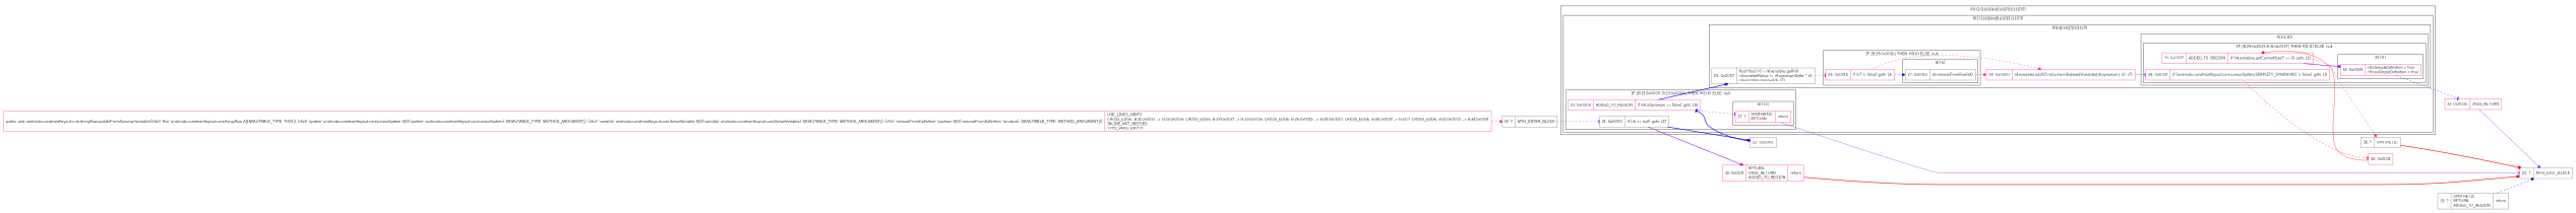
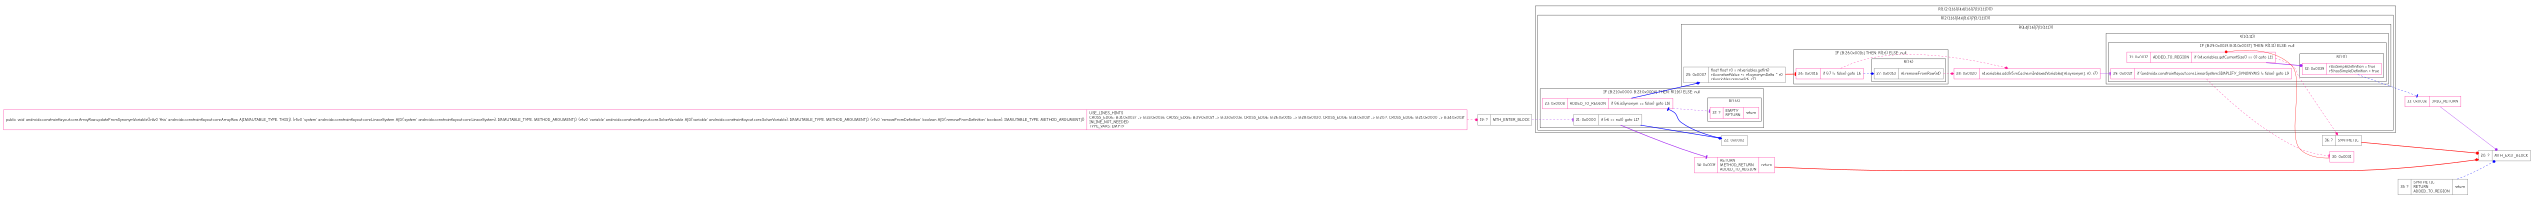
  digraph {
    fontname="Comic Neue"
    rankdir=LR
    node [color=deeppink fontname="Comic Neue" shape=record]
    edge [arrowhead=tee color=purple fontname="Comic Neue" style=dashed]
-   n1 [label="{37\:\ ?|SYNTHETIC\lRETURN\l|return\l}"]
+   n1 [label="{37\:\ ?|EMPTY\lRETURN\l|return\l}"]
    n2 [color=gray40 label="{21\:\ 0x0000|if (r6 == null) goto L17\l}"]
    n3 [label="{23\:\ 0x0004|ADDED_TO_REGION\l|if (r6.isSynonym == false) goto L16\l}"]
    n4 [color=gray40 label="{27\:\ 0x001d|r6.removeFromRow(r4)\l}"]
    n5 [label="{26\:\ 0x001b|if (r7 != false) goto L6\l}"]
    n6 [label="{32\:\ 0x0039|r4.isSimpleDefinition = true\lr5.hasSimpleDefinition = true\l}"]
    n7 [label="{29\:\ 0x002f|if (androidx.constraintlayout.core.LinearSystem.SIMPLIFY_SYNONYMS != false) goto L9\l}"]
    n8 [label="{31\:\ 0x0037|ADDED_TO_REGION\l|if (r4.variables.getCurrentSize() == 0) goto L11\l}"]
    n9 [color=gray40 label="{25\:\ 0x0007|float float r0 = r4.variables.get(r6)\lr4.constantValue += r6.synonymDelta * r0\lr4.variables.remove(r6, r7)\l}"]
    n10 [label="{28\:\ 0x0020|r4.variables.add(r5.mCache.mIndexedVariables[r6.synonym], r0, r7)\l}"]
    n11 [color=gray40 label="{20\:\ ?|MTH_EXIT_BLOCK\l}"]
    n12 [color=gray40 label="{22\:\ 0x0002}"]
-   n13 [label="{34\:\ 0x003f|RETURN\lORIG_RETURN\lADDED_TO_REGION\l|return\l}"]
+   n13 [label="{34\:\ 0x003f|RETURN\lMETHOD_RETURN\lADDED_TO_REGION\l|return\l}"]
    n14 [label="{33\:\ 0x003e|ORIG_RETURN\l}"]
    n15 [label="{30\:\ 0x0031}"]
    n16 [color=gray40 label="{36\:\ ?|SYNTHETIC\l}"]
    n17 [color=gray40 label="{35\:\ ?|SYNTHETIC\lRETURN\lADDED_TO_REGION\l|return\l}"]
    n18 [color=gray40 label="{19\:\ ?|MTH_ENTER_BLOCK\l}"]
    n19 [label="{public void androidx.constraintlayout.core.ArrayRow.updateFromSynonymVariable((r4v0 'this' androidx.constraintlayout.core.ArrayRow A[IMMUTABLE_TYPE, THIS]), (r5v0 'system' androidx.constraintlayout.core.LinearSystem A[D('system' androidx.constraintlayout.core.LinearSystem), IMMUTABLE_TYPE, METHOD_ARGUMENT]), (r6v0 'variable' androidx.constraintlayout.core.SolverVariable A[D('variable' androidx.constraintlayout.core.SolverVariable), IMMUTABLE_TYPE, METHOD_ARGUMENT]), (r7v0 'removeFromDefinition' boolean A[D('removeFromDefinition' boolean), IMMUTABLE_TYPE, METHOD_ARGUMENT]))  | USE_LINES_HINTS\lCROSS_EDGE: B:31:0x0037 \-\> B:33:0x003e, CROSS_EDGE: B:29:0x002f \-\> B:33:0x003e, CROSS_EDGE: B:26:0x001b \-\> B:28:0x0020, CROSS_EDGE: B:34:0x003f \-\> B:20:?, CROSS_EDGE: B:21:0x0000 \-\> B:34:0x003f\lINLINE_NOT_NEEDED\lTYPE_VARS: EMPTY\l}"]
    subgraph cluster_1 {
      label="R(1:(2:(1:16)|(4:4|(1:6)|7|(1:(1:11)))))"
      subgraph cluster_2 {
        label="R(2:(1:16)|(4:4|(1:6)|7|(1:(1:11))))"
        subgraph cluster_3 {
          label="IF [B:21:0x0000, B:23:0x0004] THEN: R(1:16) ELSE: null"
          n2
          n3
          subgraph cluster_4 {
            label="R(1:16)"
            n1
          }
        }
        subgraph cluster_5 {
          label="R(4:4|(1:6)|7|(1:(1:11)))"
          n9
          n10
          subgraph cluster_6 {
            label="IF [B:26:0x001b] THEN: R(1:6) ELSE: null"
            n5
            subgraph cluster_7 {
              label="R(1:6)"
              n4
            }
          }
          subgraph cluster_8 {
            label="R(1:(1:11))"
            subgraph cluster_9 {
              label="IF [B:29:0x002f, B:31:0x0037] THEN: R(1:11) ELSE: null"
              n7
              n8
              subgraph cluster_10 {
                label="R(1:11)"
                n6
              }
            }
          }
        }
      }
    }
-   n1 -> n11 [style=solid]
    n2 -> n12 [arrowhead=diamond color=blue style=bold]
-   n2 -> n13 [arrowhead=diamond style=bold]
+   n2 -> n13 [style=bold]
    n3 -> n1
    n3 -> n9 [arrowhead=diamond color=blue style=bold]
    n4 -> n10 [arrowhead=diamond color=deeppink]
    n5 -> n4 [arrowhead=diamond color=blue]
    n5 -> n10 [arrowhead=diamond color=deeppink]
    n6 -> n14 [color=blue]
-   n7 -> n15 [color=red]
+   n7 -> n15 [color=deeppink]
    n8 -> n6 [arrowhead=dot style=bold]
    n8 -> n16 [arrowhead=diamond color=deeppink]
-   n9 -> n5 [color=red]
+   n9 -> n5 [color=red style=bold]
    n10 -> n7 [style=solid]
    n12 -> n3 [color=blue style=bold]
    n13 -> n11 [arrowhead=diamond color=red style=bold]
    n14 -> n11 [arrowhead=dot style=solid]
    n15 -> n8 [arrowhead=dot color=red style=solid]
    n16 -> n11 [arrowhead=dot color=red style=bold]
    n17 -> n11 [arrowhead=dot color=blue]
    n18 -> n2
    n19 -> n18 [arrowhead=dot color=deeppink]
  }
